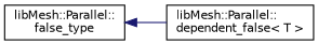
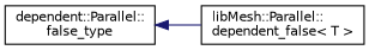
  digraph {
    rankdir=LR
    node [color=black fillcolor=white fontname=Helvetica fontsize=10 shape=record style=filled]
-   n1 [height=0.2 label="libMesh::Parallel::\lfalse_type" width=0.4]
+   n1 [height=0.2 label="dependent::Parallel::\lfalse_type" width=0.4]
    n2 [height=0.2 label="libMesh::Parallel::\ldependent_false\< T \>" width=0.4]
    n1 -> n2 [color=midnightblue dir=back fontname=Helvetica fontsize=10 labelfontname=Helvetica labelfontsize=10 style=solid]
  }
